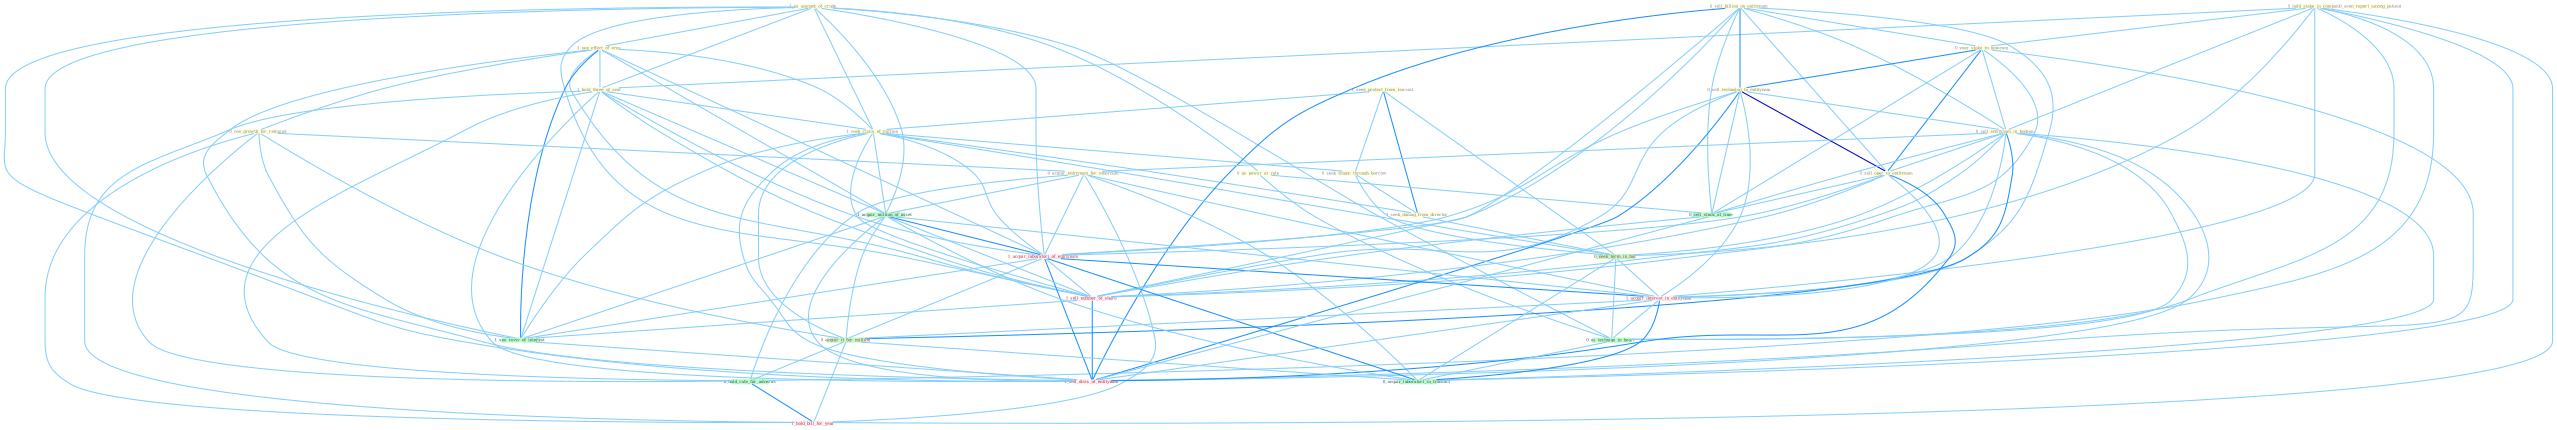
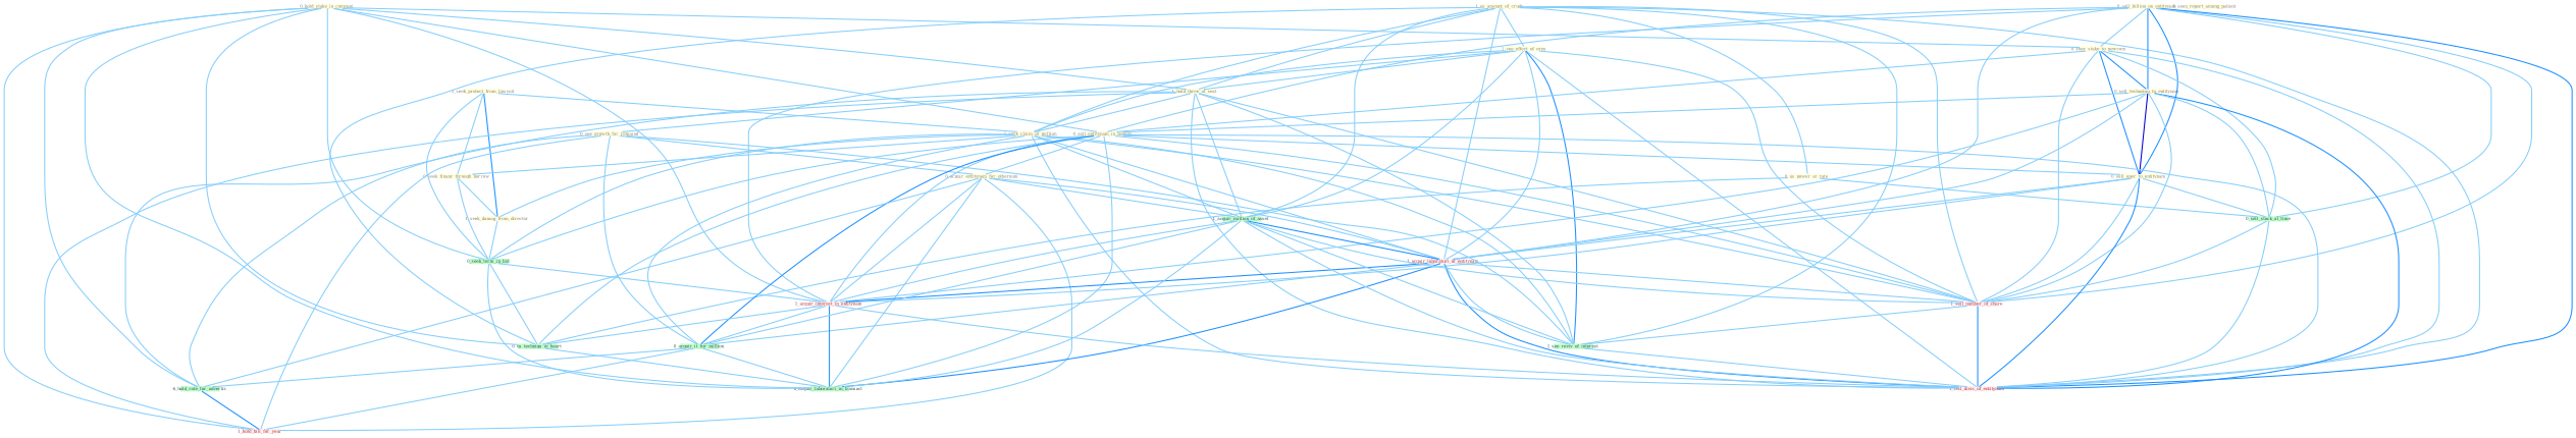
  graph {
    node [color="#ffffe0" fixedsize=true fontcolor="#8b7d6b" fontsize=4 shape=polygon style=filled]
    edge [color="#87cefa" w=1]
    "1_seek_protect_from_lawsuit " [height=.06 width=.5]
    "0_hold_stake_in_compani " [height=.06 width=.5]
    "1_us_amount_of_crude " [height=.06 width=.5]
    "0_us_power_at_rate " [height=.06 width=.5]
    "1_see_effect_of_eros " [height=.06 width=.5]
    "1_hold_three_of_seat " [height=.06 width=.5]
    "1_seek_claim_of_million " [height=.06 width=.5]
    "0_seek_financ_through_borrow " [height=.06 width=.5]
    "0_sell_billion_on_entitynam " [height=.06 width=.5]
    "0_see_growth_for_remaind " [height=.06 width=.5]
    n11 [height=.06 label="0_year_stake_to_newcom" width=.5]
    "1_seek_damag_from_director " [height=.06 width=.5]
    "0_seen_report_among_patient " [height=.06 width=.5]
    "0_sell_technolog_to_entitynam " [height=.06 width=.5]
    "0_sell_entitynam_in_bodega " [height=.06 width=.5]
    "0_acquir_entitynam_for_othernum " [height=.06 width=.5]
    "0_sell_oper_to_entitynam " [height=.06 width=.5]
    "1_acquir_laboratori_of_entitynam " [color="#fff0f5" fontcolor="#b22222" height=.06 width=.5]
    "1_acquir_interest_in_entitynam " [color="#fff0f5" fontcolor="#b22222" height=.06 width=.5]
    "1_sell_number_of_share " [color="#fff0f5" fontcolor="#b22222" height=.06 width=.5]
    "1_hold_bill_for_year " [color="#fff0f5" fontcolor="#b22222" height=.06 width=.5]
    "1_sell_divis_of_entitynam " [color="#fff0f5" fontcolor="#b22222" height=.06 width=.5]
-   "0_seek_term_in_bid " [color="#BDFCC9" fontcolor="#b22222" height=.06 width=.5]
+   "0_seek_term_in_bid " [color="#BDFCC9" fontcolor="#2f4f4f" height=.06 width=.5]
    "0_us_techniqu_in_heart " [color="#BDFCC9" fontcolor="#2f4f4f" height=.06 width=.5]
    n25 [color="#BDFCC9" fontcolor="#2f4f4f" height=.06 label="6_hold_rate_for_advertis" width=.5]
    "0_acquir_laboratori_in_transact " [color="#BDFCC9" fontcolor="#2f4f4f" height=.06 width=.5]
    "1_acquir_million_of_asset " [color="#BDFCC9" fontcolor="#2f4f4f" height=.06 width=.5]
    "1_see_reviv_of_interest " [color="#BDFCC9" fontcolor="#2f4f4f" height=.06 width=.5]
    "0_sell_stock_at_time " [color="#BDFCC9" fontcolor="#2f4f4f" height=.06 width=.5]
-   "0_acquir_it_for_million " [color="#BDFCC9" fontcolor="#b22222" height=.06 width=.5]
+   "0_acquir_it_for_million " [color="#BDFCC9" fontcolor="#2f4f4f" height=.06 width=.5]
    subgraph sub_1 {
      "1_seek_protect_from_lawsuit "
      "0_hold_stake_in_compani "
      "1_us_amount_of_crude "
      "0_us_power_at_rate "
      "1_see_effect_of_eros "
      "1_hold_three_of_seat "
      "1_seek_claim_of_million "
      "0_seek_financ_through_borrow "
      "0_sell_billion_on_entitynam "
      "0_see_growth_for_remaind "
      n11
      "1_seek_damag_from_director "
      "0_seen_report_among_patient "
      "0_sell_technolog_to_entitynam "
      "0_sell_entitynam_in_bodega "
      "0_acquir_entitynam_for_othernum "
      "0_sell_oper_to_entitynam "
    }
    subgraph sub_2 {
      "1_acquir_laboratori_of_entitynam "
      "1_acquir_interest_in_entitynam "
      "1_sell_number_of_share "
      "1_hold_bill_for_year "
      "1_sell_divis_of_entitynam "
    }
    "1_seek_protect_from_lawsuit " -- "1_seek_claim_of_million "
    "1_seek_protect_from_lawsuit " -- "0_seek_financ_through_borrow "
    "1_seek_protect_from_lawsuit " -- "1_seek_damag_from_director " [color="#1e90ff" w=2]
    "1_seek_protect_from_lawsuit " -- "0_seek_term_in_bid "
    "0_hold_stake_in_compani " -- "1_hold_three_of_seat "
    "0_hold_stake_in_compani " -- n11
    "0_hold_stake_in_compani " -- "0_sell_entitynam_in_bodega "
    "0_hold_stake_in_compani " -- "1_acquir_interest_in_entitynam "
    "0_hold_stake_in_compani " -- "1_hold_bill_for_year "
    "0_hold_stake_in_compani " -- "0_seek_term_in_bid "
    "0_hold_stake_in_compani " -- "0_us_techniqu_in_heart "
    "0_hold_stake_in_compani " -- n25
    "0_hold_stake_in_compani " -- "0_acquir_laboratori_in_transact "
    "1_us_amount_of_crude " -- "0_us_power_at_rate "
    "1_us_amount_of_crude " -- "1_see_effect_of_eros "
    "1_us_amount_of_crude " -- "1_hold_three_of_seat "
    "1_us_amount_of_crude " -- "1_seek_claim_of_million "
    "1_us_amount_of_crude " -- "1_acquir_laboratori_of_entitynam "
    "1_us_amount_of_crude " -- "1_sell_number_of_share "
    "1_us_amount_of_crude " -- "1_sell_divis_of_entitynam "
    "1_us_amount_of_crude " -- "0_us_techniqu_in_heart "
    "1_us_amount_of_crude " -- "1_acquir_million_of_asset "
    "1_us_amount_of_crude " -- "1_see_reviv_of_interest "
    "0_us_power_at_rate " -- "0_us_techniqu_in_heart "
    "0_us_power_at_rate " -- "0_sell_stock_at_time "
    "1_see_effect_of_eros " -- "1_hold_three_of_seat "
    "1_see_effect_of_eros " -- "1_seek_claim_of_million "
    "1_see_effect_of_eros " -- "0_see_growth_for_remaind "
    "1_see_effect_of_eros " -- "1_acquir_laboratori_of_entitynam "
    "1_see_effect_of_eros " -- "1_sell_number_of_share "
    "1_see_effect_of_eros " -- "1_sell_divis_of_entitynam "
    "1_see_effect_of_eros " -- "1_acquir_million_of_asset "
    "1_see_effect_of_eros " -- "1_see_reviv_of_interest " [color="#1e90ff" w=2]
    "1_hold_three_of_seat " -- "1_seek_claim_of_million "
-   "1_hold_three_of_seat " -- "1_acquir_laboratori_of_entitynam "
    "1_hold_three_of_seat " -- "1_sell_number_of_share "
    "1_hold_three_of_seat " -- "1_hold_bill_for_year "
    "1_hold_three_of_seat " -- "1_sell_divis_of_entitynam "
    "1_hold_three_of_seat " -- n25
    "1_hold_three_of_seat " -- "1_acquir_million_of_asset "
    "1_hold_three_of_seat " -- "1_see_reviv_of_interest "
    "1_seek_claim_of_million " -- "0_seek_financ_through_borrow "
    "1_seek_claim_of_million " -- "1_seek_damag_from_director "
    "1_seek_claim_of_million " -- "1_acquir_laboratori_of_entitynam "
    "1_seek_claim_of_million " -- "1_sell_number_of_share "
    "1_seek_claim_of_million " -- "1_sell_divis_of_entitynam "
    "1_seek_claim_of_million " -- "0_seek_term_in_bid "
    "1_seek_claim_of_million " -- "1_acquir_million_of_asset "
    "1_seek_claim_of_million " -- "1_see_reviv_of_interest "
    "1_seek_claim_of_million " -- "0_acquir_it_for_million "
    "0_seek_financ_through_borrow " -- "1_seek_damag_from_director "
    "0_seek_financ_through_borrow " -- "0_seek_term_in_bid "
    "0_sell_billion_on_entitynam " -- n11
    "0_sell_billion_on_entitynam " -- "0_sell_technolog_to_entitynam " [color="#1e90ff" w=2]
    "0_sell_billion_on_entitynam " -- "0_sell_entitynam_in_bodega "
-   "0_sell_billion_on_entitynam " -- "0_sell_oper_to_entitynam " [w=2]
+   "0_sell_billion_on_entitynam " -- "0_sell_oper_to_entitynam " [color="#1e90ff" w=2]
    "0_sell_billion_on_entitynam " -- "1_acquir_laboratori_of_entitynam "
    "0_sell_billion_on_entitynam " -- "1_acquir_interest_in_entitynam "
    "0_sell_billion_on_entitynam " -- "1_sell_number_of_share "
    "0_sell_billion_on_entitynam " -- "1_sell_divis_of_entitynam " [color="#1e90ff" w=2]
    "0_sell_billion_on_entitynam " -- "0_sell_stock_at_time "
    "0_see_growth_for_remaind " -- "0_acquir_entitynam_for_othernum "
    "0_see_growth_for_remaind " -- "1_hold_bill_for_year "
    "0_see_growth_for_remaind " -- n25
    "0_see_growth_for_remaind " -- "1_see_reviv_of_interest "
    "0_see_growth_for_remaind " -- "0_acquir_it_for_million "
    n11 -- "0_sell_technolog_to_entitynam " [color="#1e90ff" w=2]
    n11 -- "0_sell_entitynam_in_bodega "
    n11 -- "0_sell_oper_to_entitynam " [color="#1e90ff" w=2]
    n11 -- "1_sell_number_of_share "
    n11 -- "1_sell_divis_of_entitynam "
    n11 -- "0_sell_stock_at_time "
    "1_seek_damag_from_director " -- "0_seek_term_in_bid "
    "0_sell_technolog_to_entitynam " -- "0_sell_entitynam_in_bodega "
    "0_sell_technolog_to_entitynam " -- "0_sell_oper_to_entitynam " [color="#0000cd" w=3]
    "0_sell_technolog_to_entitynam " -- "1_acquir_laboratori_of_entitynam "
    "0_sell_technolog_to_entitynam " -- "1_acquir_interest_in_entitynam "
    "0_sell_technolog_to_entitynam " -- "1_sell_number_of_share "
    "0_sell_technolog_to_entitynam " -- "1_sell_divis_of_entitynam " [color="#1e90ff" w=2]
    "0_sell_technolog_to_entitynam " -- "0_sell_stock_at_time "
    "0_sell_entitynam_in_bodega " -- "0_acquir_entitynam_for_othernum "
    "0_sell_entitynam_in_bodega " -- "0_sell_oper_to_entitynam "
    "0_sell_entitynam_in_bodega " -- "1_acquir_interest_in_entitynam "
    "0_sell_entitynam_in_bodega " -- "1_sell_number_of_share "
    "0_sell_entitynam_in_bodega " -- "1_sell_divis_of_entitynam "
    "0_sell_entitynam_in_bodega " -- "0_seek_term_in_bid "
    "0_sell_entitynam_in_bodega " -- "0_us_techniqu_in_heart "
    "0_sell_entitynam_in_bodega " -- "0_acquir_laboratori_in_transact "
-   "0_sell_entitynam_in_bodega " -- "0_sell_stock_at_time "
    "0_sell_entitynam_in_bodega " -- "0_acquir_it_for_million " [color="#1e90ff" w=2]
    "0_acquir_entitynam_for_othernum " -- "1_acquir_laboratori_of_entitynam "
    "0_acquir_entitynam_for_othernum " -- "1_acquir_interest_in_entitynam "
    "0_acquir_entitynam_for_othernum " -- "1_hold_bill_for_year "
    "0_acquir_entitynam_for_othernum " -- n25
    "0_acquir_entitynam_for_othernum " -- "0_acquir_laboratori_in_transact "
    "0_acquir_entitynam_for_othernum " -- "1_acquir_million_of_asset "
    "0_sell_oper_to_entitynam " -- "1_acquir_laboratori_of_entitynam "
    "0_sell_oper_to_entitynam " -- "1_acquir_interest_in_entitynam "
    "0_sell_oper_to_entitynam " -- "1_sell_number_of_share "
    "0_sell_oper_to_entitynam " -- "1_sell_divis_of_entitynam " [color="#1e90ff" w=2]
    "0_sell_oper_to_entitynam " -- "0_sell_stock_at_time "
    "1_acquir_laboratori_of_entitynam " -- "1_acquir_interest_in_entitynam " [color="#1e90ff" w=2]
    "1_acquir_laboratori_of_entitynam " -- "1_sell_number_of_share "
    "1_acquir_laboratori_of_entitynam " -- "1_sell_divis_of_entitynam " [color="#1e90ff" w=2]
    "1_acquir_laboratori_of_entitynam " -- "0_acquir_laboratori_in_transact " [color="#1e90ff" w=2]
    "1_acquir_laboratori_of_entitynam " -- "1_see_reviv_of_interest "
    "1_acquir_laboratori_of_entitynam " -- "0_acquir_it_for_million "
    "1_acquir_interest_in_entitynam " -- "1_sell_divis_of_entitynam "
    "1_acquir_interest_in_entitynam " -- "0_us_techniqu_in_heart "
    "1_acquir_interest_in_entitynam " -- "0_acquir_laboratori_in_transact " [color="#1e90ff" w=2]
    "1_acquir_interest_in_entitynam " -- "0_acquir_it_for_million "
    "1_sell_number_of_share " -- "1_sell_divis_of_entitynam " [color="#1e90ff" w=2]
    "1_sell_number_of_share " -- "1_see_reviv_of_interest "
    "0_seek_term_in_bid " -- "1_acquir_interest_in_entitynam "
    "0_seek_term_in_bid " -- "0_us_techniqu_in_heart "
    "0_seek_term_in_bid " -- "0_acquir_laboratori_in_transact "
    "0_us_techniqu_in_heart " -- "0_acquir_laboratori_in_transact "
    n25 -- "1_hold_bill_for_year " [color="#1e90ff" w=2]
    "1_acquir_million_of_asset " -- "1_acquir_laboratori_of_entitynam " [color="#1e90ff" w=2]
    "1_acquir_million_of_asset " -- "1_acquir_interest_in_entitynam "
    "1_acquir_million_of_asset " -- "1_sell_number_of_share "
    "1_acquir_million_of_asset " -- "1_sell_divis_of_entitynam "
    "1_acquir_million_of_asset " -- "0_acquir_laboratori_in_transact "
    "1_acquir_million_of_asset " -- "1_see_reviv_of_interest "
    "1_acquir_million_of_asset " -- "0_acquir_it_for_million "
    "1_see_reviv_of_interest " -- "1_sell_divis_of_entitynam "
    "0_sell_stock_at_time " -- "1_sell_number_of_share "
    "0_sell_stock_at_time " -- "1_sell_divis_of_entitynam "
    "0_acquir_it_for_million " -- "1_hold_bill_for_year "
    "0_acquir_it_for_million " -- n25
    "0_acquir_it_for_million " -- "0_acquir_laboratori_in_transact "
  }
